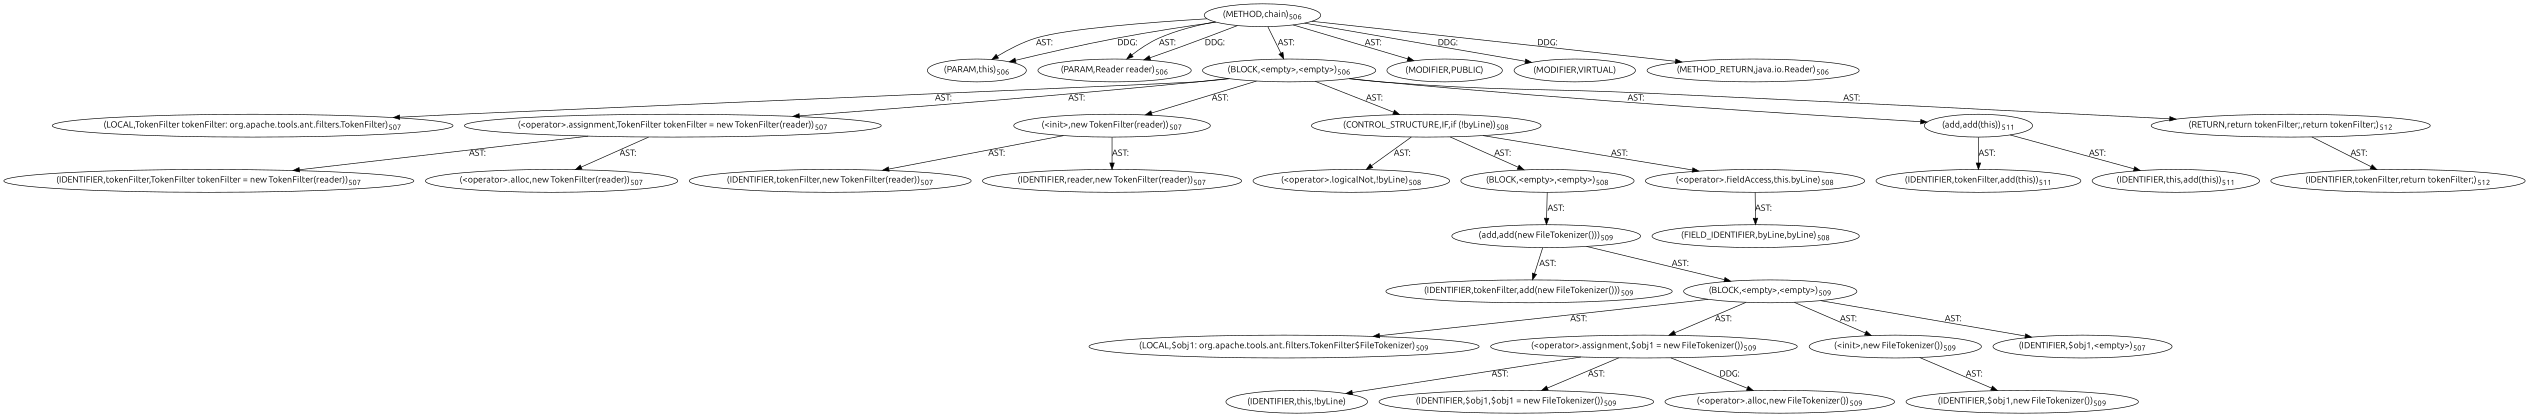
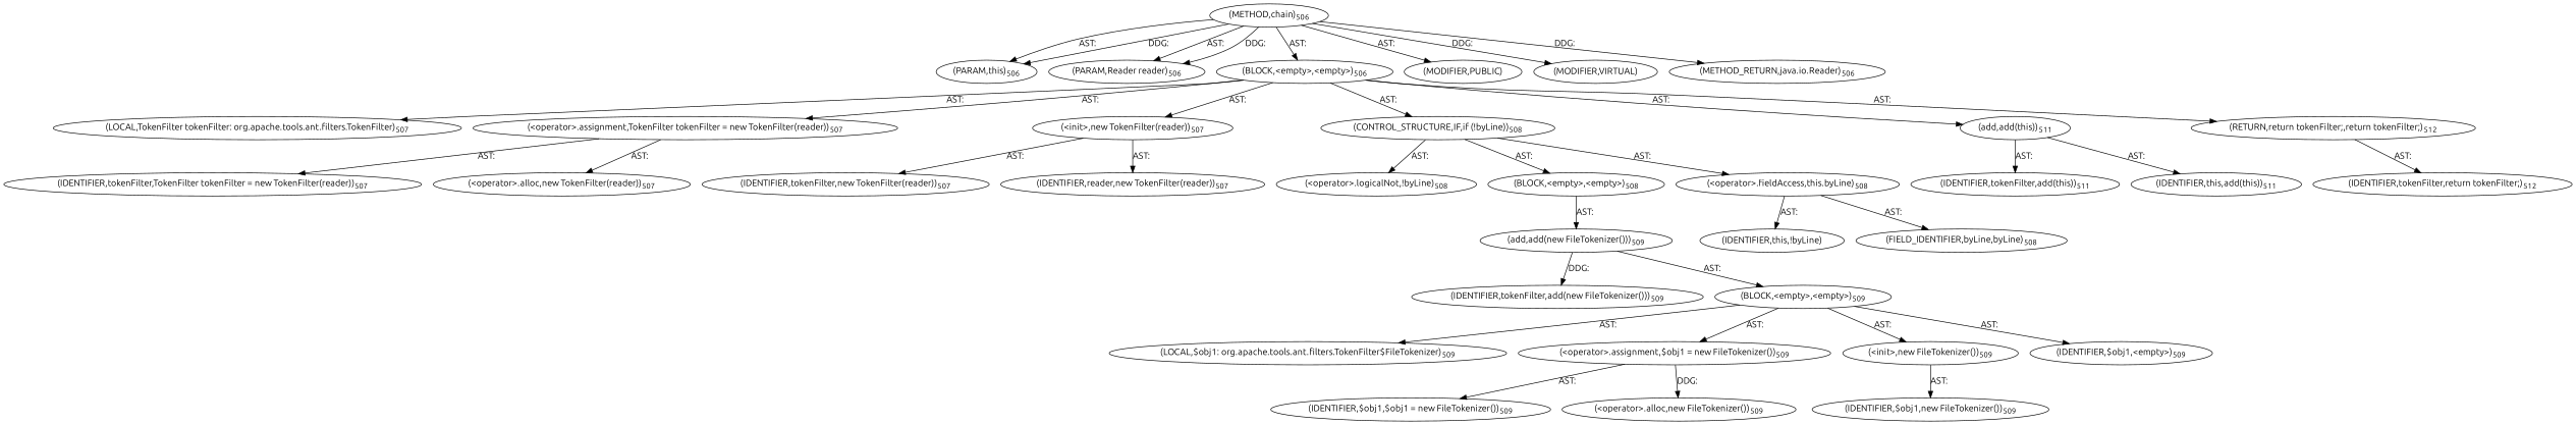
  digraph {
    fontname=Ubuntu
    node [fontname=Ubuntu]
    edge [fontname=Ubuntu]
    n1 [label=<(METHOD,chain)<SUB>506</SUB>>]
    n2 [label=<(PARAM,this)<SUB>506</SUB>>]
    n3 [label=<(PARAM,Reader reader)<SUB>506</SUB>>]
    n4 [label=<(BLOCK,&lt;empty&gt;,&lt;empty&gt;)<SUB>506</SUB>>]
    n5 [label=<(MODIFIER,PUBLIC)>]
    n6 [label=<(MODIFIER,VIRTUAL)>]
    n7 [label=<(METHOD_RETURN,java.io.Reader)<SUB>506</SUB>>]
    n8 [label=<(LOCAL,TokenFilter tokenFilter: org.apache.tools.ant.filters.TokenFilter)<SUB>507</SUB>>]
    n9 [label=<(&lt;operator&gt;.assignment,TokenFilter tokenFilter = new TokenFilter(reader))<SUB>507</SUB>>]
    n10 [label=<(&lt;init&gt;,new TokenFilter(reader))<SUB>507</SUB>>]
    n11 [label=<(CONTROL_STRUCTURE,IF,if (!byLine))<SUB>508</SUB>>]
    n12 [label=<(add,add(this))<SUB>511</SUB>>]
    n13 [label=<(RETURN,return tokenFilter;,return tokenFilter;)<SUB>512</SUB>>]
    n14 [label=<(IDENTIFIER,tokenFilter,TokenFilter tokenFilter = new TokenFilter(reader))<SUB>507</SUB>>]
    n15 [label=<(&lt;operator&gt;.alloc,new TokenFilter(reader))<SUB>507</SUB>>]
    n16 [label=<(IDENTIFIER,tokenFilter,new TokenFilter(reader))<SUB>507</SUB>>]
    n17 [label=<(IDENTIFIER,reader,new TokenFilter(reader))<SUB>507</SUB>>]
    n18 [label=<(&lt;operator&gt;.logicalNot,!byLine)<SUB>508</SUB>>]
    n19 [label=<(BLOCK,&lt;empty&gt;,&lt;empty&gt;)<SUB>508</SUB>>]
    n20 [label=<(&lt;operator&gt;.fieldAccess,this.byLine)<SUB>508</SUB>>]
    n21 [label=<(IDENTIFIER,tokenFilter,add(this))<SUB>511</SUB>>]
    n22 [label=<(IDENTIFIER,this,add(this))<SUB>511</SUB>>]
    n23 [label=<(IDENTIFIER,tokenFilter,return tokenFilter;)<SUB>512</SUB>>]
    n24 [label=<(add,add(new FileTokenizer()))<SUB>509</SUB>>]
    n25 [label=<(IDENTIFIER,this,!byLine)>]
    n26 [label=<(FIELD_IDENTIFIER,byLine,byLine)<SUB>508</SUB>>]
    n27 [label=<(IDENTIFIER,tokenFilter,add(new FileTokenizer()))<SUB>509</SUB>>]
    n28 [label=<(BLOCK,&lt;empty&gt;,&lt;empty&gt;)<SUB>509</SUB>>]
    n29 [label=<(LOCAL,$obj1: org.apache.tools.ant.filters.TokenFilter$FileTokenizer)<SUB>509</SUB>>]
    n30 [label=<(&lt;operator&gt;.assignment,$obj1 = new FileTokenizer())<SUB>509</SUB>>]
    n31 [label=<(&lt;init&gt;,new FileTokenizer())<SUB>509</SUB>>]
-   n32 [label=<(IDENTIFIER,$obj1,&lt;empty&gt;)<SUB>507</SUB>>]
+   n32 [label=<(IDENTIFIER,$obj1,&lt;empty&gt;)<SUB>509</SUB>>]
    n33 [label=<(IDENTIFIER,$obj1,$obj1 = new FileTokenizer())<SUB>509</SUB>>]
    n34 [label=<(&lt;operator&gt;.alloc,new FileTokenizer())<SUB>509</SUB>>]
    n35 [label=<(IDENTIFIER,$obj1,new FileTokenizer())<SUB>509</SUB>>]
    n1 -> n2 [label="AST: "]
    n1 -> n2 [label="DDG: "]
    n1 -> n3 [label="AST: "]
    n1 -> n3 [label="DDG: "]
    n1 -> n4 [label="AST: "]
    n1 -> n5 [label="AST: "]
    n1 -> n6 [label="DDG: "]
    n1 -> n7 [label="DDG: "]
    n4 -> n8 [label="AST: "]
    n4 -> n9 [label="AST: "]
    n4 -> n10 [label="AST: "]
    n4 -> n11 [label="AST: "]
    n4 -> n12 [label="AST: "]
    n4 -> n13 [label="AST: "]
    n9 -> n14 [label="AST: "]
    n9 -> n15 [label="AST: "]
    n10 -> n16 [label="AST: "]
    n10 -> n17 [label="AST: "]
    n11 -> n18 [label="AST: "]
    n11 -> n19 [label="AST: "]
    n11 -> n20 [label="AST: "]
    n12 -> n21 [label="AST: "]
    n12 -> n22 [label="AST: "]
    n13 -> n23 [label="AST: "]
    n19 -> n24 [label="AST: "]
-   n30 -> n25 [label="AST: "]
+   n20 -> n25 [label="AST: "]
    n20 -> n26 [label="AST: "]
-   n24 -> n27 [label="AST: "]
+   n24 -> n27 [label="DDG: "]
    n24 -> n28 [label="AST: "]
    n28 -> n29 [label="AST: "]
    n28 -> n30 [label="AST: "]
    n28 -> n31 [label="AST: "]
    n28 -> n32 [label="AST: "]
    n30 -> n33 [label="AST: "]
    n30 -> n34 [label="DDG: "]
    n31 -> n35 [label="AST: "]
  }
